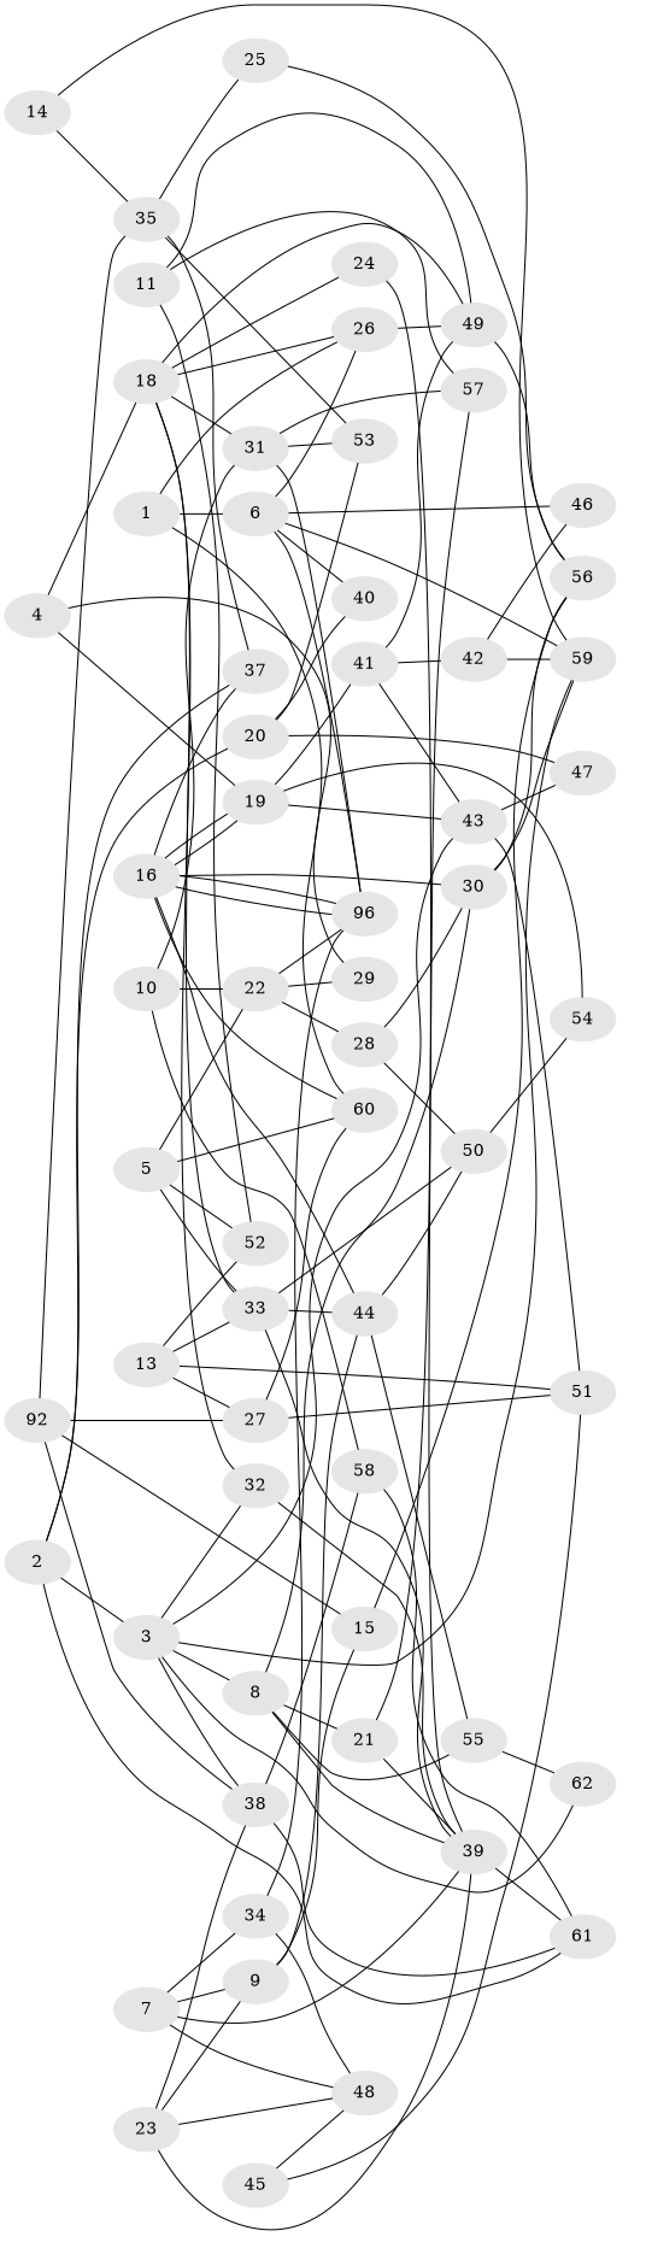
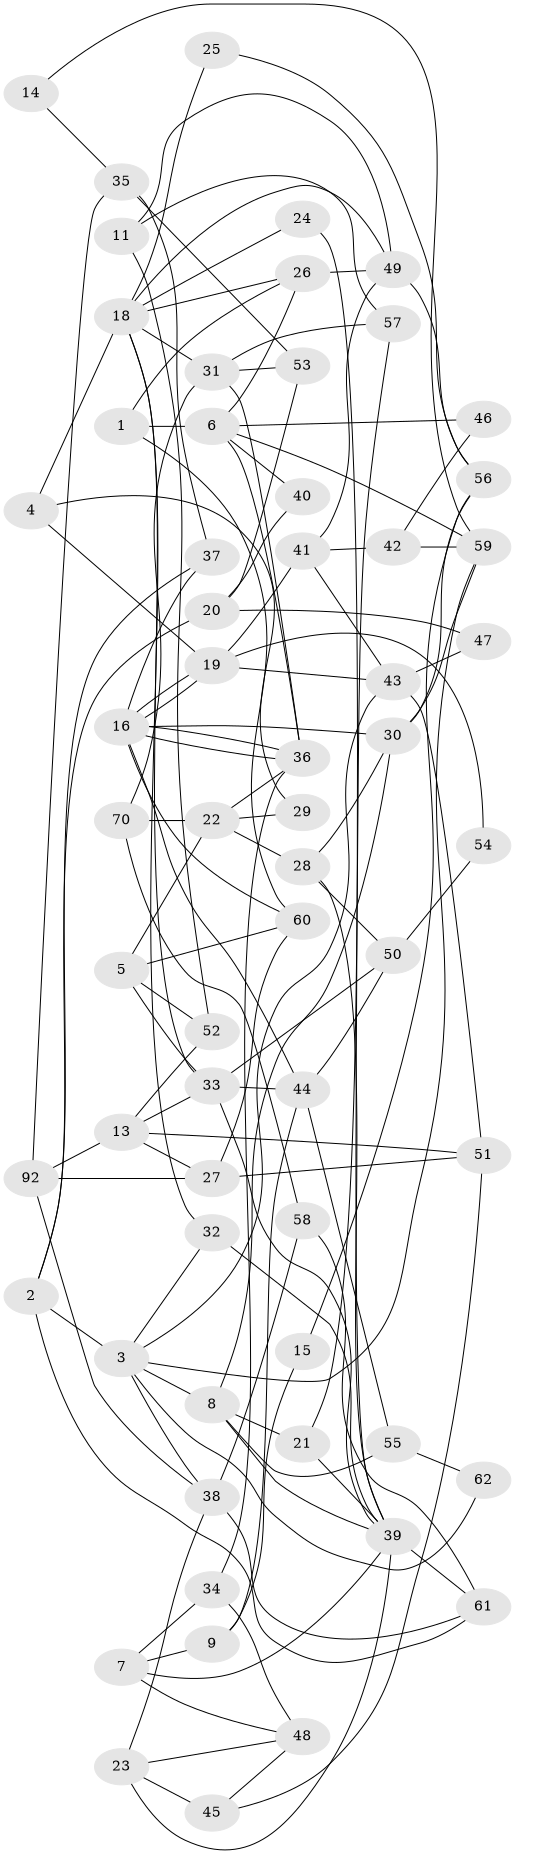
  graph {
    rankdir=LR
    node [color=gray90 style=filled]
    1
    6
    26
    60
    59
-   36 [label=96]
+   36
    40
    46
    49
    2
    3
    20
    37
    61
    8
    32
    38
    43
    62
    47
    53
    39
    21
    30
    55
    58
    51
    4
    18
    19
    29
    33
    31
    24
    25
    41
    54
    5
    22
    52
    28
    44
    50
    7
    9
    34
    48
    15
    57
    56
-   10
+   10 [label=70]
    11
    n53 [label=92]
    27
    35
    13
    14
    16
    42
    23
    45
    1 -- 6
    1 -- 26
    1 -- 60
    6 -- 26
    6 -- 59
    6 -- 36
    6 -- 40
    6 -- 46
    26 -- 49
    49 -- 56
    2 -- 3
    2 -- 20
    2 -- 37
    2 -- 61
    3 -- 59
    3 -- 8
    3 -- 32
    3 -- 38
    3 -- 43
    3 -- 62
    20 -- 40
    20 -- 47
    20 -- 53
    8 -- 39
    8 -- 21
    8 -- 30
    8 -- 55
    32 -- 39
    38 -- 61
    38 -- 58
    43 -- 47
    43 -- 51
    39 -- 61
    21 -- 39
    21 -- 57
    30 -- 59
    30 -- 56
    55 -- 62
    58 -- 61
    4 -- 18
    4 -- 19
    4 -- 29
    18 -- 26
    18 -- 49
    18 -- 32
    18 -- 33
    18 -- 31
    18 -- 24
-   35 -- 25
+   18 -- 25
    19 -- 43
    19 -- 41
    19 -- 54
    33 -- 39
    33 -- 44
    33 -- 50
    31 -- 36
    31 -- 53
    31 -- 57
    24 -- 39
    25 -- 56
    41 -- 49
    41 -- 43
    41 -- 42
    5 -- 60
    5 -- 33
    5 -- 22
    5 -- 52
    22 -- 36
    22 -- 29
    22 -- 28
+   28 -- 39
    28 -- 30
    28 -- 50
    44 -- 55
    44 -- 50
    50 -- 54
    7 -- 39
    7 -- 9
    7 -- 34
    7 -- 48
    9 -- 44
    9 -- 15
    34 -- 36
    34 -- 48
    15 -- 56
    10 -- 58
    10 -- 31
    10 -- 22
    11 -- 49
    11 -- 52
    11 -- 57
    n53 -- 38
-   n53 -- 15
+   n53 -- 13
    n53 -- 27
    n53 -- 35
    27 -- 60
    27 -- 51
    35 -- 37
    35 -- 53
    13 -- 51
    13 -- 33
    13 -- 52
    13 -- 27
    14 -- 59
    14 -- 35
    16 -- 60
    16 -- 36
    16 -- 36
    16 -- 37
    16 -- 30
    16 -- 19
    16 -- 19
    16 -- 44
    42 -- 59
    42 -- 46
    23 -- 38
    23 -- 39
    23 -- 48
-   23 -- 9
+   23 -- 45
    45 -- 51
    45 -- 48
  }
